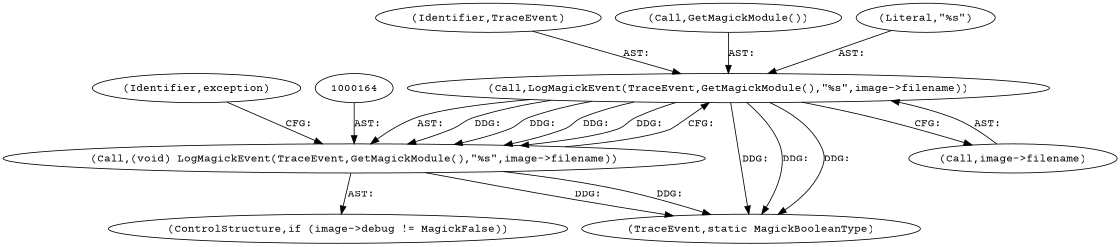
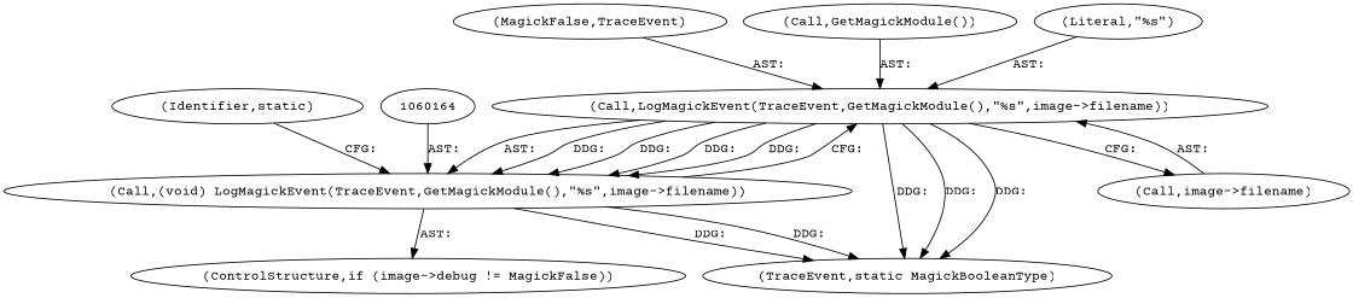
  digraph {
    fontname="Courier Prime"
    node [fontname="Courier Prime"]
    edge [fontname="Courier Prime"]
    n1 [label="(Call,LogMagickEvent(TraceEvent,GetMagickModule(),\"%s\",image->filename))"]
    n2 [label="(Call,(void) LogMagickEvent(TraceEvent,GetMagickModule(),\"%s\",image->filename))"]
    n3 [label="(TraceEvent,static MagickBooleanType)"]
    n4 [label="(Call,image->filename)"]
    n5 [label="(ControlStructure,if (image->debug != MagickFalse))"]
-   n6 [label="(Identifier,TraceEvent)"]
-   n7 [label="(Identifier,exception)"]
+   n6 [label="(MagickFalse,TraceEvent)"]
+   n7 [label="(Identifier,static)"]
    n8 [label="(Call,GetMagickModule())"]
    n9 [label="(Literal,\"%s\")"]
-   1000164
+   1000164 [label=1060164]
    n1 -> n2 [label="AST: "]
    n1 -> n2 [label="DDG: "]
    n1 -> n2 [label="DDG: "]
    n1 -> n2 [label="DDG: "]
    n1 -> n2 [label="DDG: "]
    n1 -> n3 [label="DDG: "]
    n1 -> n3 [label="DDG: "]
    n1 -> n3 [label="DDG: "]
    n1 -> n4 [label="CFG: "]
    n2 -> n1 [label="CFG: "]
    n2 -> n3 [label="DDG: "]
    n2 -> n3 [label="DDG: "]
    n2 -> n5 [label="AST: "]
    n4 -> n1 [label="AST: "]
    n6 -> n1 [label="AST: "]
    n7 -> n2 [label="CFG: "]
    n8 -> n1 [label="AST: "]
    n9 -> n1 [label="AST: "]
    1000164 -> n2 [label="AST: "]
  }
